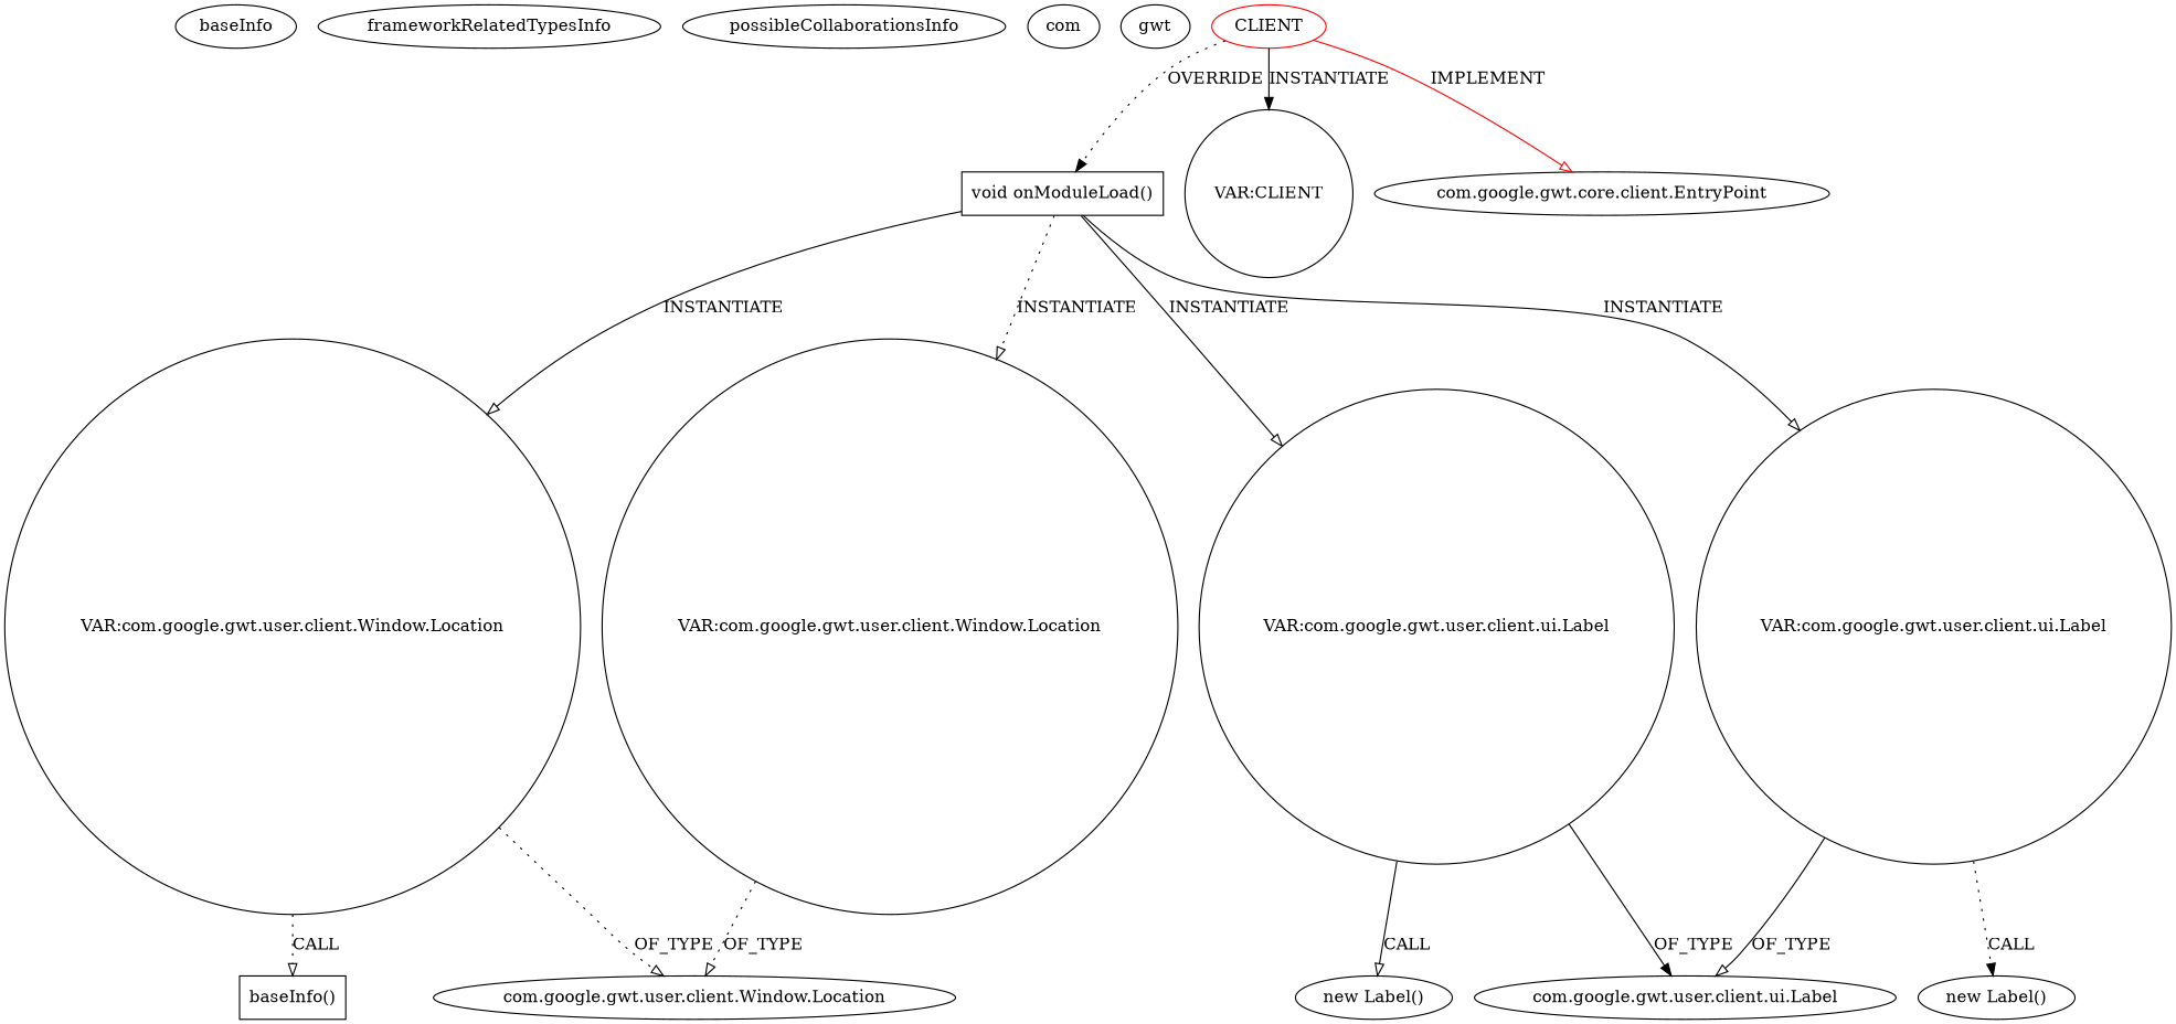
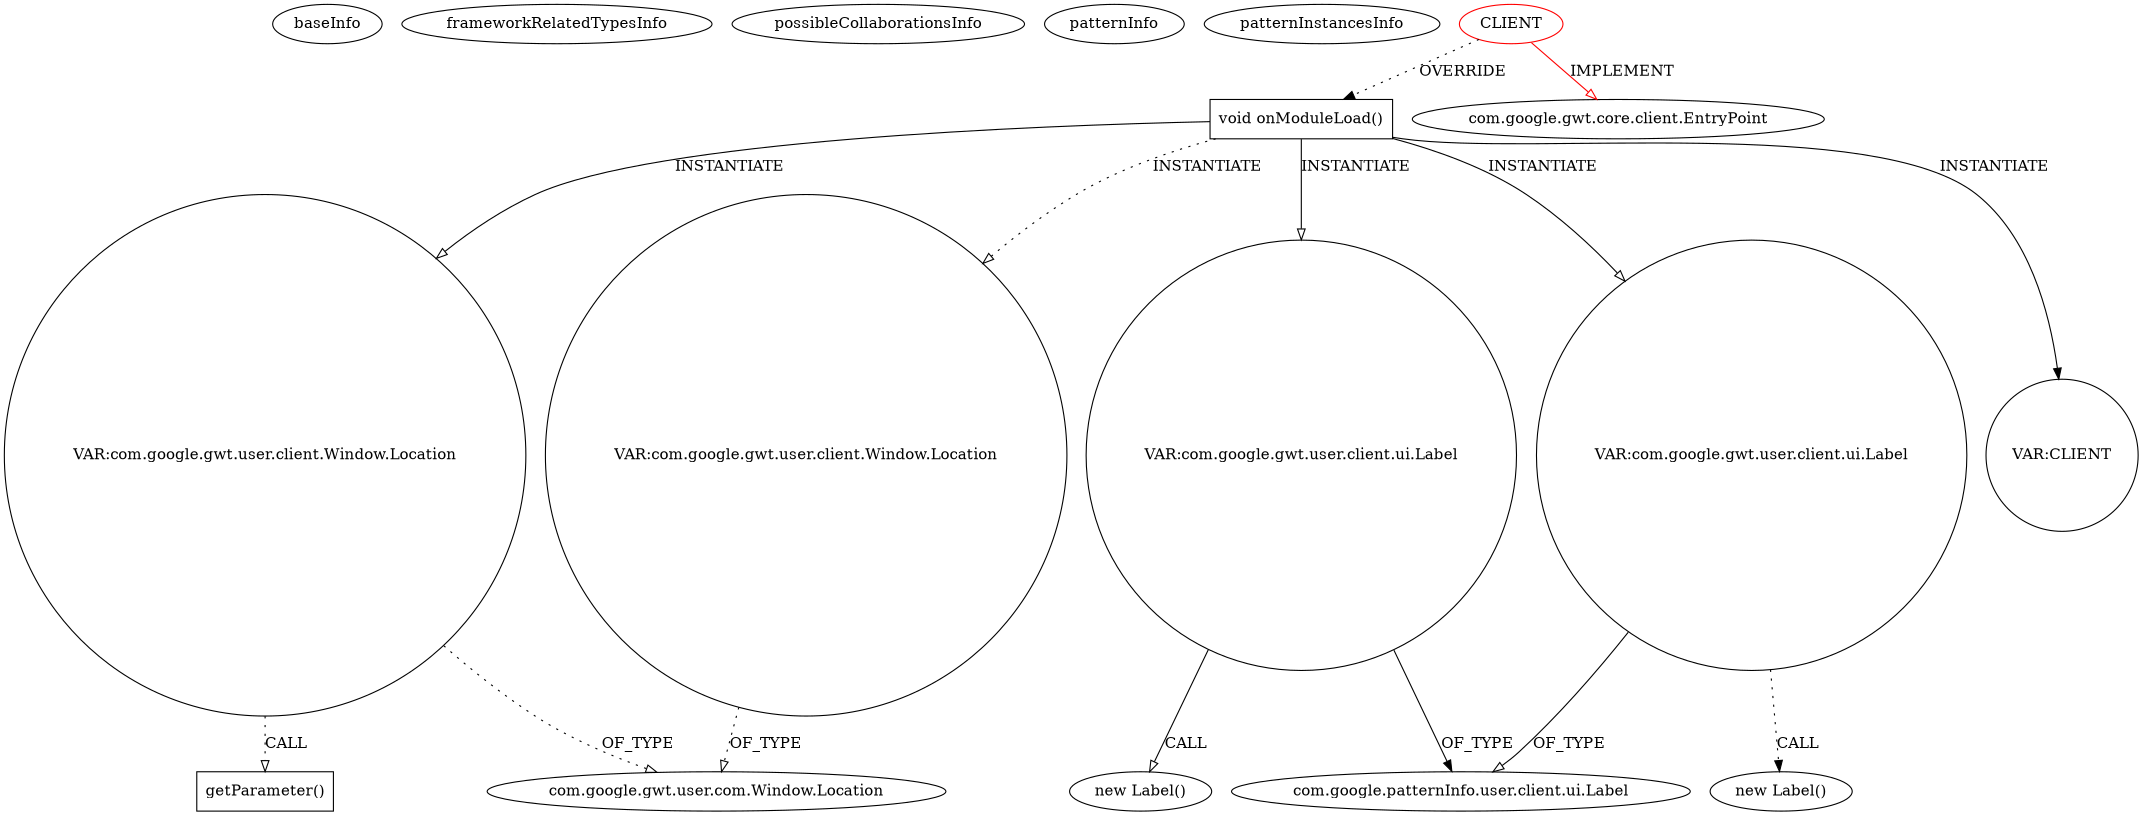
  digraph {
    node [isFrameworkType=false]
    edge [arrowhead=onormal style=solid]
    baseInfo [category=pattern graphId=1119 isAnonymous=false possibleRelation=false isFrameworkType=""]
    frameworkRelatedTypesInfo [0="com.google.gwt.core.client.EntryPoint" isFrameworkType=""]
    possibleCollaborationsInfo [isFrameworkType=""]
-   patternInfo [frequency=2.0 patternRootClient=0 label=com isFrameworkType=""]
-   patternInstancesInfo [0="luxferrari-AlgebrApp~/luxferrari-AlgebrApp/AlgebrApp-master/AlgebrApp/src/org/luxferrari/algebrapp/client/AlgebrApp.java~AlgebrApp~3667" 1="teamaqua-learntogoogleit-code~/teamaqua-learntogoogleit-code/learntogoogleit-code-master/learngoogle/src/com/learntogoogleit/learn/client/Learngoogle.java~Learngoogle~4537" label=gwt isFrameworkType=""]
-   n6 [label="com.google.gwt.user.client.Window.Location" vertexType=FRAMEWORK_CLASS_TYPE]
+   patternInfo [frequency=2.0 patternRootClient=0 isFrameworkType=""]
+   patternInstancesInfo [0="luxferrari-AlgebrApp~/luxferrari-AlgebrApp/AlgebrApp-master/AlgebrApp/src/org/luxferrari/algebrapp/client/AlgebrApp.java~AlgebrApp~3667" 1="teamaqua-learntogoogleit-code~/teamaqua-learntogoogleit-code/learntogoogleit-code-master/learngoogle/src/com/learntogoogleit/learn/client/Learngoogle.java~Learngoogle~4537" isFrameworkType=""]
+   n6 [label="com.google.gwt.user.com.Window.Location" vertexType=FRAMEWORK_CLASS_TYPE]
    n7 [label="VAR:com.google.gwt.user.client.Window.Location" shape=circle vertexType=VARIABLE_EXPRESION]
    n8 [label="void onModuleLoad()" shape=box vertexType=OVERRIDING_METHOD_DECLARATION]
    n9 [label="VAR:com.google.gwt.user.client.Window.Location" shape=circle vertexType=VARIABLE_EXPRESION]
    n10 [label="VAR:com.google.gwt.user.client.ui.Label" shape=circle vertexType=VARIABLE_EXPRESION]
    n11 [label="VAR:com.google.gwt.user.client.ui.Label" shape=circle vertexType=VARIABLE_EXPRESION]
    n12 [label="VAR:CLIENT" shape=circle vertexType=VARIABLE_EXPRESION]
-   n13 [label="baseInfo()" shape=box vertexType=INSIDE_CALL]
-   n14 [label="com.google.gwt.user.client.ui.Label" vertexType=FRAMEWORK_CLASS_TYPE]
+   n13 [label="getParameter()" shape=box vertexType=INSIDE_CALL]
+   n14 [label="com.google.patternInfo.user.client.ui.Label" vertexType=FRAMEWORK_CLASS_TYPE]
    n15 [label="new Label()" vertexType=CONSTRUCTOR_CALL]
    n16 [label="new Label()" vertexType=CONSTRUCTOR_CALL]
    n17 [color=red label=CLIENT vertexType=ROOT_CLIENT_CLASS_DECLARATION]
    n18 [label="com.google.gwt.core.client.EntryPoint" vertexType=FRAMEWORK_INTERFACE_TYPE]
    n7 -> n6 [label=OF_TYPE style=dotted]
    n8 -> n7 [label=INSTANTIATE style=dotted]
    n8 -> n9 [label=INSTANTIATE]
    n8 -> n10 [label=INSTANTIATE]
    n8 -> n11 [label=INSTANTIATE]
-   n17 -> n12 [arrowhead=normal label=INSTANTIATE]
+   n8 -> n12 [arrowhead=normal label=INSTANTIATE]
    n9 -> n6 [label=OF_TYPE style=dotted]
    n9 -> n13 [label=CALL style=dotted]
    n10 -> n14 [arrowhead=normal label=OF_TYPE]
    n10 -> n15 [label=CALL]
    n11 -> n14 [label=OF_TYPE]
    n11 -> n16 [arrowhead=normal label=CALL style=dotted]
    n17 -> n8 [arrowhead=normal label=OVERRIDE style=dotted]
    n17 -> n18 [color=red label=IMPLEMENT]
  }
